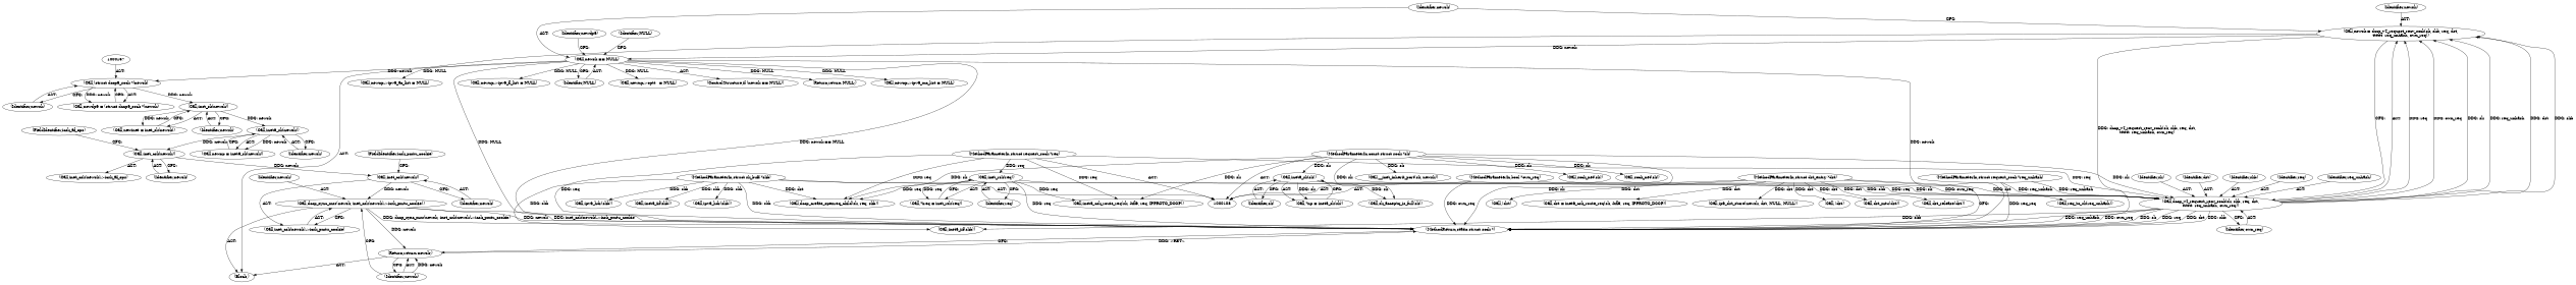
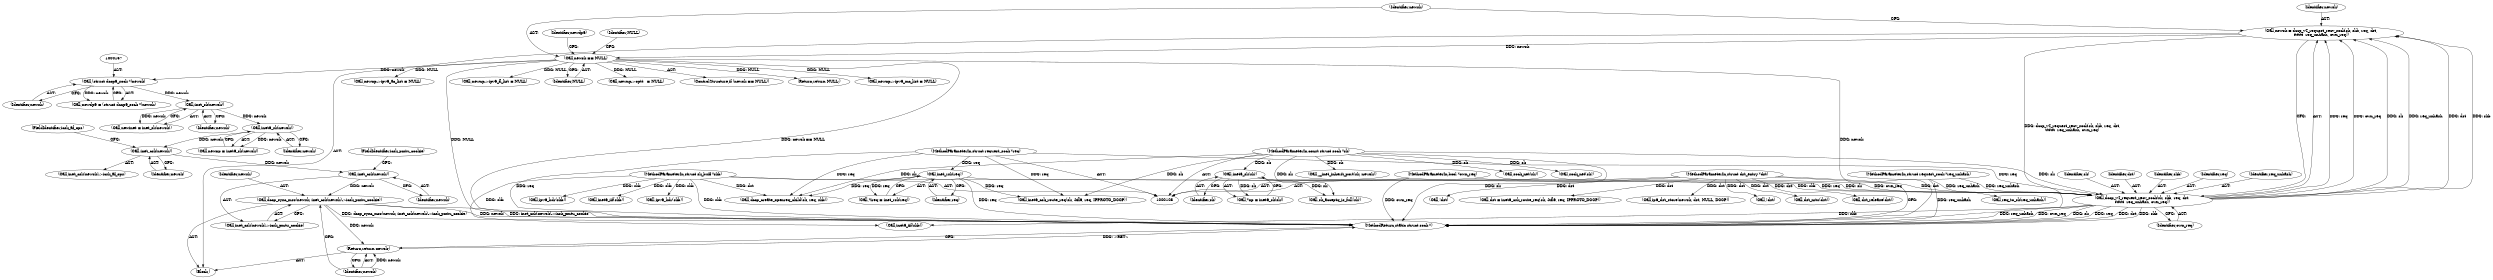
  digraph {
    n1 [label="(Call,inet_csk(newsk))"]
    n2 [label="(Call,dccp_sync_mss(newsk, inet_csk(newsk)->icsk_pmtu_cookie))"]
    n3 [label="(Call,inet_csk(newsk)->icsk_pmtu_cookie)"]
    n4 [label="(Identifier,newsk)"]
    n5 [label="(MethodReturn,static struct sock *)"]
    n6 [label="(Block,)"]
    n7 [label="(Return,return newsk;)"]
    n8 [label="(Call,inet_csk(newsk))"]
    n9 [label="(Identifier,newsk)"]
    n10 [label="(Call,inet_csk(newsk)->icsk_af_ops)"]
    n11 [label="(Call,inet6_sk(newsk))"]
    n12 [label="(Identifier,newsk)"]
    n13 [label="(Call,newnp = inet6_sk(newsk))"]
    n14 [label="(Call,inet_sk(newsk))"]
    n15 [label="(Call,newinet = inet_sk(newsk))"]
    n16 [label="(Identifier,newsk)"]
    n17 [label="(Call,(struct dccp6_sock *)newsk)"]
    n18 [label="(Identifier,newsk)"]
    n19 [label="(Call,newdp6 = (struct dccp6_sock *)newsk)"]
    n20 [label="(Call,newsk == NULL)"]
    n21 [label="(Call,newnp->ipv6_fl_list = NULL)"]
    n22 [label="(Identifier,NULL)"]
    n23 [label="(Call,newnp->opt\t   = NULL)"]
    n24 [label="(ControlStructure,if (newsk == NULL))"]
    n25 [label="(Return,return NULL;)"]
    n26 [label="(Call,newnp->ipv6_mc_list = NULL)"]
    n27 [label="(Call,newnp->ipv6_ac_list = NULL)"]
    n28 [label="(Call,newsk = dccp_v4_request_recv_sock(sk, skb, req, dst,\n\t\t\t\t\t\t  req_unhash, own_req))"]
    n29 [label="(Call,dccp_v4_request_recv_sock(sk, skb, req, dst,\n\t\t\t\t\t\t  req_unhash, own_req))"]
    n30 [label="(Identifier,own_req)"]
    n31 [label="(Call,inet6_iif(skb))"]
    n32 [label="(Call,inet6_sk(sk))"]
    n33 [label="(Call,*np = inet6_sk(sk))"]
    n34 [label="(Identifier,sk)"]
    n35 [label="(Call,sk_acceptq_is_full(sk))"]
    n36 [label="(MethodParameterIn,const struct sock *sk)"]
    n37 [label="(Call,__inet_inherit_port(sk, newsk))"]
    n38 [label="(Call,inet6_csk_route_req(sk, &fl6, req, IPPROTO_DCCP))"]
    n39 [label="(Call,sock_net(sk))"]
    n40 [label="(Call,sock_net(sk))"]
    n41 [label="(Call,dccp_create_openreq_child(sk, req, skb))"]
    1000108
    n43 [label="(MethodParameterIn,struct sk_buff *skb)"]
    n44 [label="(Call,inet6_iif(skb))"]
    n45 [label="(Call,ipv6_hdr(skb))"]
    n46 [label="(Call,ipv6_hdr(skb))"]
    n47 [label="(Call,inet_rsk(req))"]
    n48 [label="(Identifier,req)"]
    n49 [label="(Call,*ireq = inet_rsk(req))"]
    n50 [label="(MethodParameterIn,struct request_sock *req)"]
    n51 [label="(MethodParameterIn,struct dst_entry *dst)"]
    n52 [label="(Call,!dst)"]
    n53 [label="(Call,dst = inet6_csk_route_req(sk, &fl6, req, IPPROTO_DCCP))"]
-   n54 [label="(Call,ip6_dst_store(newsk, dst, NULL, NULL))"]
+   n54 [label="(Call,ip6_dst_store(newsk, dst, NULL, DCCP))"]
    n55 [label="(Call,!dst)"]
    n56 [label="(Call,dst_mtu(dst))"]
    n57 [label="(Call,dst_release(dst))"]
    n58 [label="(MethodParameterIn,struct request_sock *req_unhash)"]
    n59 [label="(Call,req_to_sk(req_unhash))"]
    n60 [label="(MethodParameterIn,bool *own_req)"]
    n61 [label="(Identifier,newsk)"]
    n62 [label="(Identifier,newdp6)"]
    n63 [label="(Identifier,sk)"]
    n64 [label="(FieldIdentifier,icsk_af_ops)"]
    n65 [label="(Identifier,newsk)"]
    n66 [label="(Identifier,dst)"]
    n67 [label="(Identifier,skb)"]
    n68 [label="(FieldIdentifier,icsk_pmtu_cookie)"]
    n69 [label="(Identifier,NULL)"]
    n70 [label="(Identifier,newsk)"]
    n71 [label="(Identifier,req)"]
    n72 [label="(Identifier,req_unhash)"]
    n73 [label="(Identifier,newsk)"]
    1000157
    n1 -> n2 [label="DDG: newsk"]
    n1 -> n3 [label="AST: "]
    n1 -> n4 [label="CFG: "]
    n2 -> n3 [label="CFG: "]
    n2 -> n5 [label="DDG: newsk"]
    n2 -> n5 [label="DDG: inet_csk(newsk)->icsk_pmtu_cookie"]
    n2 -> n5 [label="DDG: dccp_sync_mss(newsk, inet_csk(newsk)->icsk_pmtu_cookie)"]
    n2 -> n6 [label="AST: "]
    n2 -> n7 [label="DDG: newsk"]
    n3 -> n2 [label="AST: "]
    n4 -> n1 [label="AST: "]
    n5 -> n7 [label="CFG: "]
    n7 -> n5 [label="DDG: <RET>"]
    n7 -> n6 [label="AST: "]
    n7 -> n61 [label="CFG: "]
    n8 -> n1 [label="DDG: newsk"]
    n8 -> n9 [label="CFG: "]
    n8 -> n10 [label="AST: "]
    n9 -> n8 [label="AST: "]
    n11 -> n8 [label="DDG: newsk"]
    n11 -> n12 [label="CFG: "]
    n11 -> n13 [label="AST: "]
    n11 -> n13 [label="DDG: newsk"]
    n12 -> n11 [label="AST: "]
    n13 -> n11 [label="CFG: "]
    n14 -> n11 [label="DDG: newsk"]
    n14 -> n15 [label="AST: "]
    n14 -> n15 [label="DDG: newsk"]
    n14 -> n16 [label="CFG: "]
    n15 -> n14 [label="CFG: "]
    n16 -> n14 [label="AST: "]
    n17 -> n14 [label="DDG: newsk"]
    n17 -> n18 [label="CFG: "]
    n17 -> n19 [label="AST: "]
    n17 -> n19 [label="DDG: newsk"]
    n18 -> n17 [label="AST: "]
    n19 -> n17 [label="CFG: "]
    n20 -> n5 [label="DDG: NULL"]
    n20 -> n5 [label="DDG: newsk == NULL"]
    n20 -> n5 [label="DDG: newsk"]
    n20 -> n17 [label="DDG: newsk"]
    n20 -> n21 [label="DDG: NULL"]
    n20 -> n22 [label="CFG: "]
    n20 -> n23 [label="DDG: NULL"]
    n20 -> n24 [label="AST: "]
    n20 -> n25 [label="DDG: NULL"]
    n20 -> n26 [label="DDG: NULL"]
    n20 -> n27 [label="DDG: NULL"]
    n22 -> n20 [label="AST: "]
    n28 -> n5 [label="DDG: dccp_v4_request_recv_sock(sk, skb, req, dst,\n\t\t\t\t\t\t  req_unhash, own_req)"]
    n28 -> n6 [label="AST: "]
    n28 -> n20 [label="DDG: newsk"]
    n28 -> n29 [label="CFG: "]
    n29 -> n5 [label="DDG: sk"]
    n29 -> n5 [label="DDG: req"]
    n29 -> n5 [label="DDG: dst"]
    n29 -> n5 [label="DDG: skb"]
    n29 -> n5 [label="DDG: req_unhash"]
    n29 -> n5 [label="DDG: own_req"]
    n29 -> n28 [label="AST: "]
    n29 -> n28 [label="DDG: req"]
    n29 -> n28 [label="DDG: own_req"]
    n29 -> n28 [label="DDG: sk"]
    n29 -> n28 [label="DDG: req_unhash"]
    n29 -> n28 [label="DDG: dst"]
    n29 -> n28 [label="DDG: skb"]
    n29 -> n30 [label="CFG: "]
    n29 -> n31 [label="DDG: skb"]
    n30 -> n29 [label="AST: "]
    n32 -> n29 [label="DDG: sk"]
    n32 -> n33 [label="AST: "]
    n32 -> n33 [label="DDG: sk"]
    n32 -> n34 [label="CFG: "]
    n32 -> n35 [label="DDG: sk"]
    n33 -> n32 [label="CFG: "]
    n34 -> n32 [label="AST: "]
    n36 -> n5 [label="DDG: sk"]
    n36 -> n29 [label="DDG: sk"]
    n36 -> n32 [label="DDG: sk"]
    n36 -> n35 [label="DDG: sk"]
    n36 -> n37 [label="DDG: sk"]
    n36 -> n38 [label="DDG: sk"]
    n36 -> n39 [label="DDG: sk"]
    n36 -> n40 [label="DDG: sk"]
    n36 -> n41 [label="DDG: sk"]
    n36 -> 1000108 [label="AST: "]
    n43 -> n5 [label="DDG: skb"]
    n43 -> n29 [label="DDG: skb"]
    n43 -> n31 [label="DDG: skb"]
    n43 -> n41 [label="DDG: dst"]
    n43 -> 1000108 [label="AST: "]
    n43 -> n44 [label="DDG: skb"]
    n43 -> n45 [label="DDG: skb"]
    n43 -> n46 [label="DDG: skb"]
    n47 -> n5 [label="DDG: req"]
    n47 -> n29 [label="DDG: req"]
    n47 -> n38 [label="DDG: req"]
    n47 -> n41 [label="DDG: req"]
    n47 -> n48 [label="CFG: "]
    n47 -> n49 [label="AST: "]
    n47 -> n49 [label="DDG: req"]
    n48 -> n47 [label="AST: "]
    n49 -> n47 [label="CFG: "]
    n50 -> n5 [label="DDG: req"]
    n50 -> n29 [label="DDG: req"]
    n50 -> n38 [label="DDG: req"]
    n50 -> n41 [label="DDG: req"]
    n50 -> 1000108 [label="AST: "]
    n50 -> n47 [label="DDG: req"]
    n51 -> n5 [label="CFG: "]
    n51 -> n29 [label="DDG: dst"]
    n51 -> 1000108 [label="AST: "]
    n51 -> n52 [label="DDG: dst"]
    n51 -> n53 [label="DDG: dst"]
    n51 -> n54 [label="DDG: dst"]
    n51 -> n55 [label="DDG: dst"]
    n51 -> n56 [label="DDG: dst"]
    n51 -> n57 [label="DDG: dst"]
-   n58 -> n5 [label="DDG: req_req"]
+   n58 -> n5 [label="DDG: req_unhash"]
    n58 -> n29 [label="DDG: req_unhash"]
    n58 -> n59 [label="DDG: req_unhash"]
    n60 -> n5 [label="DDG: own_req"]
    n60 -> n29 [label="DDG: own_req"]
    n60 -> 1000108 [label="AST: "]
    n61 -> n2 [label="CFG: "]
    n61 -> n7 [label="AST: "]
    n61 -> n7 [label="DDG: newsk"]
    n62 -> n20 [label="CFG: "]
    n63 -> n29 [label="AST: "]
    n64 -> n8 [label="CFG: "]
    n65 -> n2 [label="AST: "]
    n66 -> n29 [label="AST: "]
    n67 -> n29 [label="AST: "]
    n68 -> n1 [label="CFG: "]
    n69 -> n20 [label="CFG: "]
    n70 -> n20 [label="AST: "]
    n70 -> n28 [label="CFG: "]
    n71 -> n29 [label="AST: "]
    n72 -> n29 [label="AST: "]
    n73 -> n28 [label="AST: "]
    1000157 -> n17 [label="AST: "]
  }
